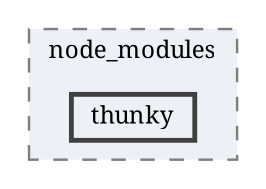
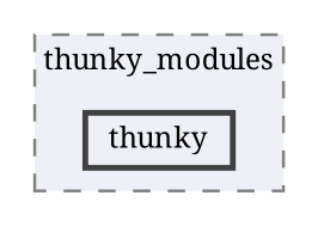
  digraph {
    compound=true
    fontname="Noto Serif"
    n1 [color=grey25 fillcolor="#edf0f7" fontname="Noto Serif" fontsize=10 height=0.2 label=thunky shape=box style="filled,bold" width=0.4]
    subgraph cluster_1 {
      bgcolor="#edf0f7"
      fontsize=10
-     label=node_modules
+     label=thunky_modules
      pencolor=grey50
      style="filled,dashed"
      n1
    }
  }
